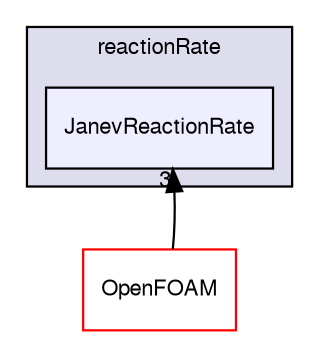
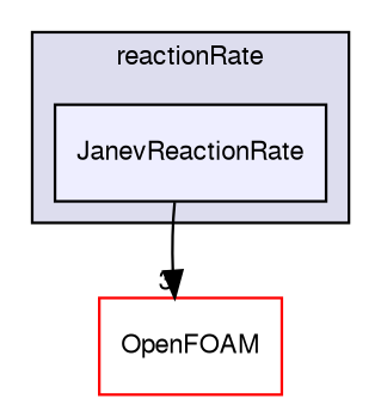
  digraph {
    compound=true
    node [fontname=FreeSans fontsize=10 shape=box]
    n1 [fillcolor="#eeeeff" label=JanevReactionRate pencolor=black style=filled]
    n2 [color=red label=OpenFOAM]
    subgraph cluster_1 {
      bgcolor="#ddddee"
      fontname=FreeSans
      fontsize=10
      label=reactionRate
      pencolor=black
      n1
    }
-   n2 -> n1 [headlabel=3 labeldistance=1.5 labelfontname=FreeSans labelfontsize=10]
+   n1 -> n2 [headlabel=3 labeldistance=1.5 labelfontname=FreeSans labelfontsize=10]
  }
